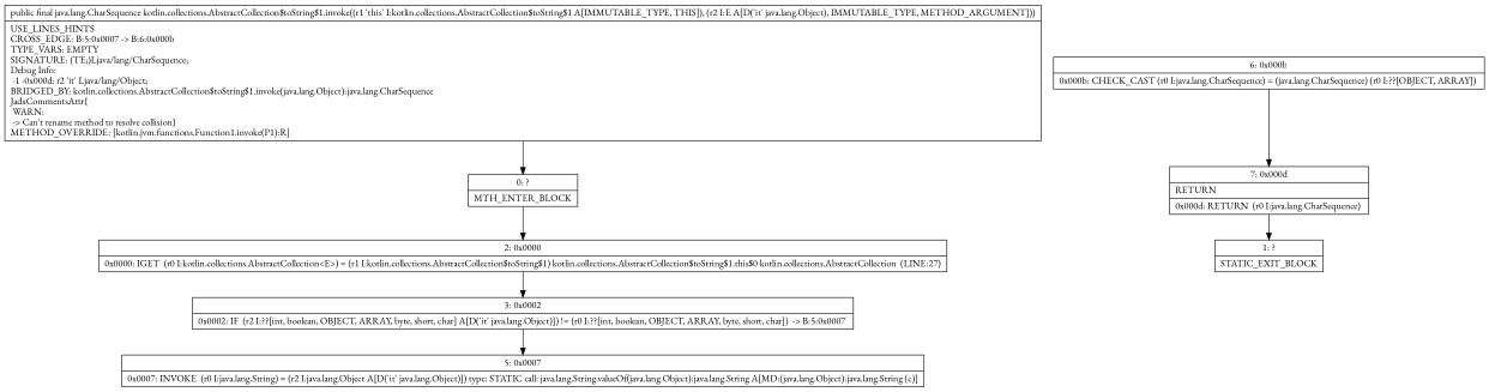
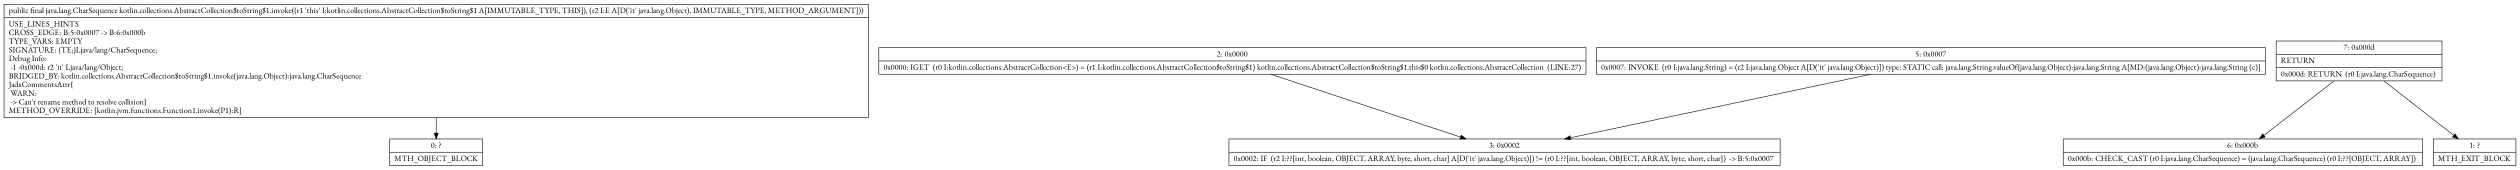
  digraph {
    fontname="EB Garamond"
    node [fontname="EB Garamond" shape=record]
    edge [fontname="EB Garamond"]
-   n1 [label="{0\:\ ?|MTH_ENTER_BLOCK\l}"]
+   n1 [label="{0\:\ ?|MTH_OBJECT_BLOCK\l}"]
    n2 [label="{2\:\ 0x0000|0x0000: IGET  (r0 I:kotlin.collections.AbstractCollection\<E\>) = (r1 I:kotlin.collections.AbstractCollection$toString$1) kotlin.collections.AbstractCollection$toString$1.this$0 kotlin.collections.AbstractCollection  (LINE:27)\l}"]
    n3 [label="{3\:\ 0x0002|0x0002: IF  (r2 I:??[int, boolean, OBJECT, ARRAY, byte, short, char] A[D('it' java.lang.Object)]) != (r0 I:??[int, boolean, OBJECT, ARRAY, byte, short, char])  \-\> B:5:0x0007 \l}"]
    n4 [label="{5\:\ 0x0007|0x0007: INVOKE  (r0 I:java.lang.String) = (r2 I:java.lang.Object A[D('it' java.lang.Object)]) type: STATIC call: java.lang.String.valueOf(java.lang.Object):java.lang.String A[MD:(java.lang.Object):java.lang.String (c)]\l}"]
    n5 [label="{6\:\ 0x000b|0x000b: CHECK_CAST (r0 I:java.lang.CharSequence) = (java.lang.CharSequence) (r0 I:??[OBJECT, ARRAY]) \l}"]
    n6 [label="{7\:\ 0x000d|RETURN\l|0x000d: RETURN  (r0 I:java.lang.CharSequence) \l}"]
-   n7 [label="{1\:\ ?|STATIC_EXIT_BLOCK\l}"]
+   n7 [label="{1\:\ ?|MTH_EXIT_BLOCK\l}"]
    n8 [label="{public final java.lang.CharSequence kotlin.collections.AbstractCollection$toString$1.invoke((r1 'this' I:kotlin.collections.AbstractCollection$toString$1 A[IMMUTABLE_TYPE, THIS]), (r2 I:E A[D('it' java.lang.Object), IMMUTABLE_TYPE, METHOD_ARGUMENT]))  | USE_LINES_HINTS\lCROSS_EDGE: B:5:0x0007 \-\> B:6:0x000b\lTYPE_VARS: EMPTY\lSIGNATURE: (TE;)Ljava\/lang\/CharSequence;\lDebug Info:\l  \-1 \-0x000d: r2 'it' Ljava\/lang\/Object;\lBRIDGED_BY: kotlin.collections.AbstractCollection$toString$1.invoke(java.lang.Object):java.lang.CharSequence\lJadxCommentsAttr\{\l WARN: \l \-\> Can't rename method to resolve collision\}\lMETHOD_OVERRIDE: [kotlin.jvm.functions.Function1.invoke(P1):R]\l}"]
-   n1 -> n2
    n2 -> n3
-   n3 -> n4
-   n5 -> n6
+   n4 -> n3
+   n6 -> n5
    n6 -> n7
    n8 -> n1
  }
